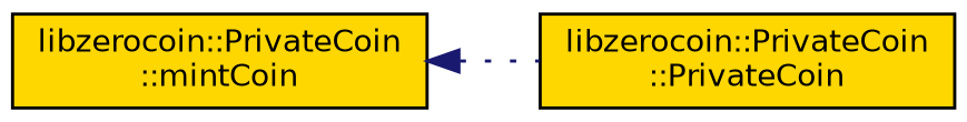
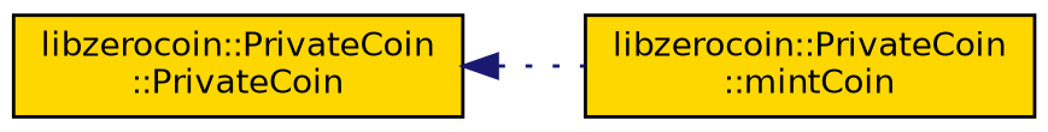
  digraph {
    rankdir=LR
    node [color=black fillcolor=gold fontname=Helvetica fontsize=10 shape=record style=filled]
    n1 [fontcolor=black height=0.2 label="libzerocoin::PrivateCoin\l::mintCoin" width=0.4]
    n2 [height=0.2 label="libzerocoin::PrivateCoin\l::PrivateCoin" width=0.4]
-   n1 -> n2 [color=midnightblue dir=back fontname=Helvetica fontsize=10 labelfontname=Helvetica labelfontsize=10 style=dotted]
+   n2 -> n1 [color=midnightblue dir=back fontname=Helvetica fontsize=10 labelfontname=Helvetica labelfontsize=10 style=dotted]
  }
